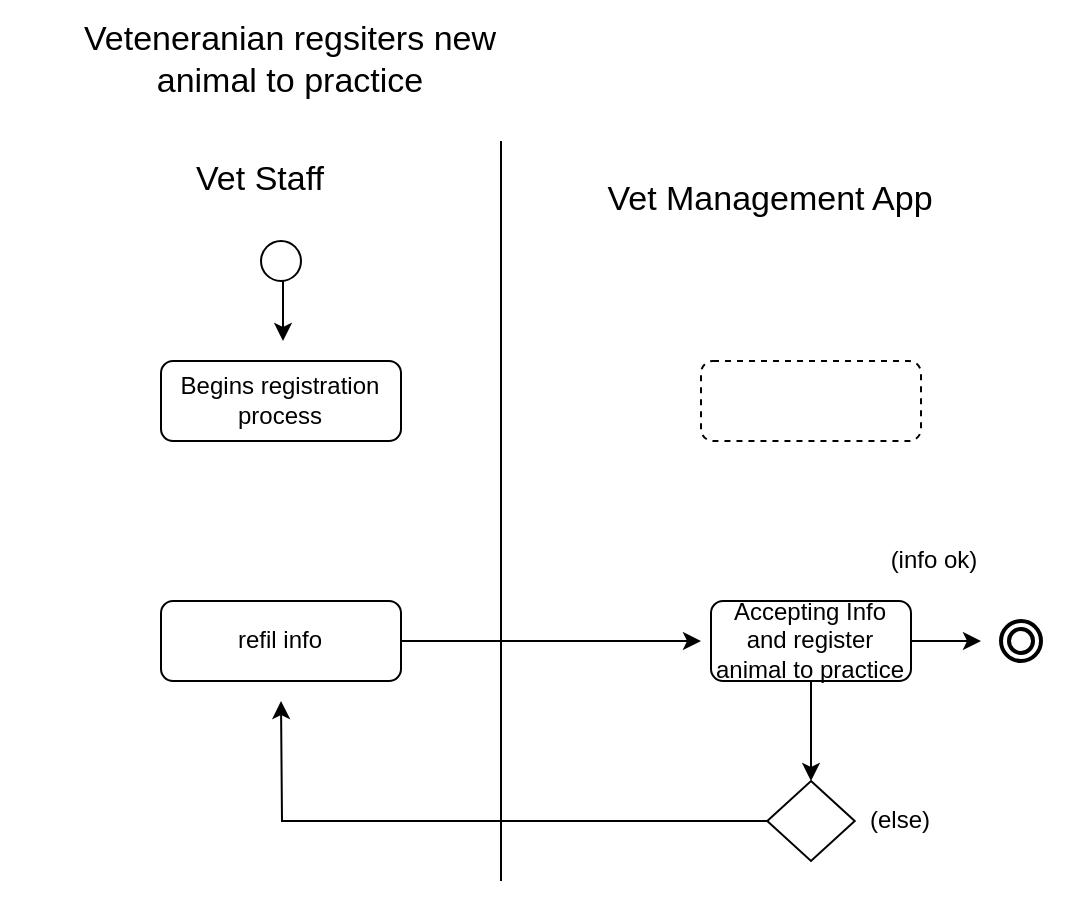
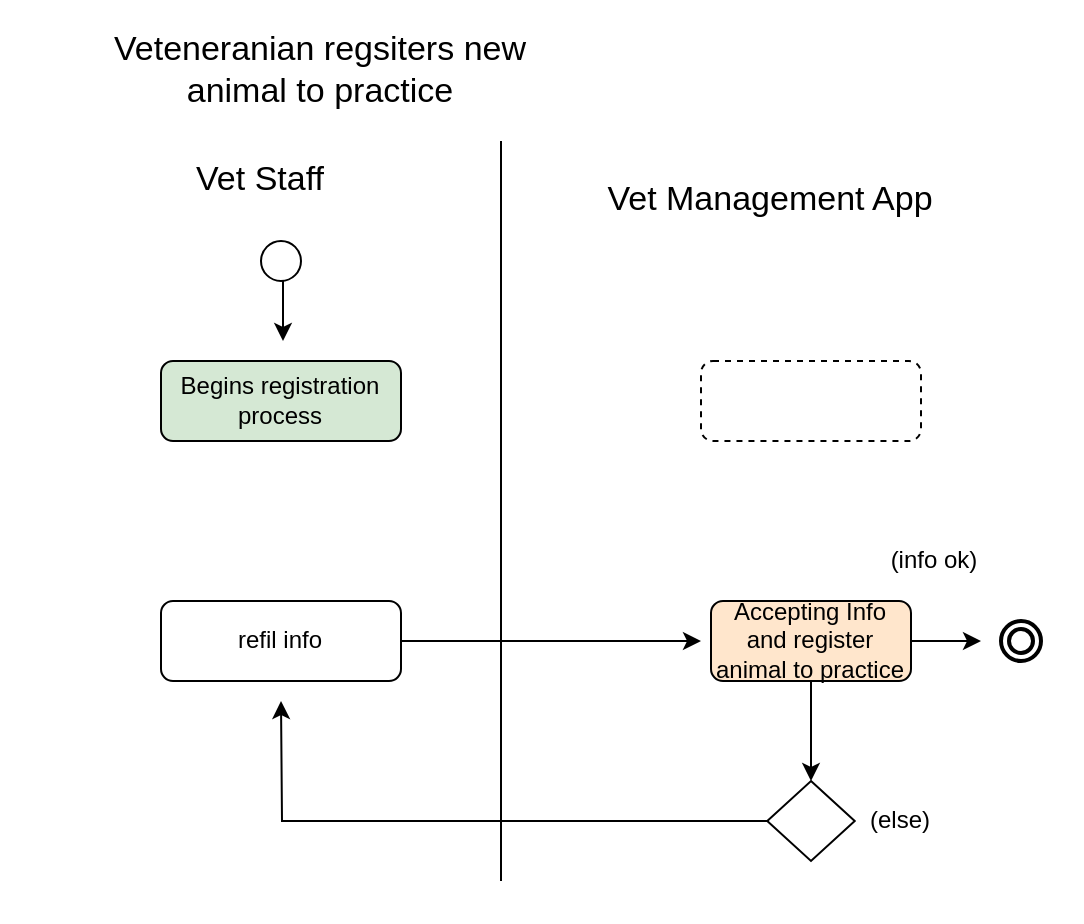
  <mxCell id="0" />
  <mxCell id="1" parent="0" />
  <mxCell id="2" style="edgeStyle=orthogonalEdgeStyle;rounded=0;orthogonalLoop=1;jettySize=auto;html=1;exitX=1;exitY=0.5;exitDx=0;exitDy=0;" edge="1" parent="1" source="3"><mxGeometry relative="1" as="geometry"><mxPoint x="350" y="320" as="targetPoint" /></mxGeometry></mxCell>
  <mxCell id="3" value="refil info" style="rounded=1;whiteSpace=wrap;html=1;fontSize=12;glass=0;strokeWidth=1;shadow=0;" parent="1" vertex="1"><mxGeometry x="80" y="300" width="120" height="40" as="geometry" /></mxCell>
  <mxCell id="4" style="edgeStyle=orthogonalEdgeStyle;rounded=0;orthogonalLoop=1;jettySize=auto;html=1;exitX=0.5;exitY=1;exitDx=0;exitDy=0;" parent="1" source="19" edge="1"><mxGeometry relative="1" as="geometry"><mxPoint x="139" y="130" as="sourcePoint" /><mxPoint x="141" y="170" as="targetPoint" /><Array as="points"><mxPoint x="141" y="130" /></Array></mxGeometry></mxCell>
  <mxCell id="5" value="Vet Staff" style="text;html=1;strokeColor=none;fillColor=none;align=center;verticalAlign=middle;whiteSpace=wrap;rounded=0;fontSize=17;" parent="1" vertex="1"><mxGeometry x="90" y="80" width="80" height="20" as="geometry" /></mxCell>
  <mxCell id="6" value="Vet Management App" style="text;html=1;strokeColor=none;fillColor=none;align=center;verticalAlign=middle;whiteSpace=wrap;rounded=0;fontSize=17;" parent="1" vertex="1"><mxGeometry x="295" y="90" width="180" height="20" as="geometry" /></mxCell>
  <mxCell id="7" style="edgeStyle=orthogonalEdgeStyle;rounded=0;orthogonalLoop=1;jettySize=auto;html=1;exitX=0.5;exitY=1;exitDx=0;exitDy=0;entryX=0.5;entryY=0;entryDx=0;entryDy=0;" edge="1" parent="1" source="9" target="16"><mxGeometry relative="1" as="geometry" /></mxCell>
  <mxCell id="8" style="edgeStyle=orthogonalEdgeStyle;rounded=0;orthogonalLoop=1;jettySize=auto;html=1;exitX=1;exitY=0.5;exitDx=0;exitDy=0;" edge="1" parent="1" source="9"><mxGeometry relative="1" as="geometry"><mxPoint x="490" y="320" as="targetPoint" /></mxGeometry></mxCell>
- <mxCell id="9" value="Accepting Info and register animal to practice" style="rounded=1;whiteSpace=wrap;html=1;fontSize=12;glass=0;strokeWidth=1;shadow=0;" parent="1" vertex="1"><mxGeometry x="355" y="300" width="100" height="40" as="geometry" /></mxCell>
- <mxCell id="10" value="Begins registration process" style="rounded=1;whiteSpace=wrap;html=1;fontSize=12;glass=0;strokeWidth=1;shadow=0;" parent="1" vertex="1"><mxGeometry x="80" y="180" width="120" height="40" as="geometry" /></mxCell>
+ <mxCell id="9" value="Accepting Info and register animal to practice" style="rounded=1;whiteSpace=wrap;html=1;fontSize=12;glass=0;strokeWidth=1;shadow=0;fillColor=#ffe6cc;" parent="1" vertex="1"><mxGeometry x="355" y="300" width="100" height="40" as="geometry" /></mxCell>
+ <mxCell id="10" value="Begins registration process" style="rounded=1;whiteSpace=wrap;html=1;fontSize=12;glass=0;strokeWidth=1;shadow=0;fillColor=#d5e8d4;" parent="1" vertex="1"><mxGeometry x="80" y="180" width="120" height="40" as="geometry" /></mxCell>
  <mxCell id="11" value="" style="endArrow=none;html=1;fontSize=11;" parent="1" edge="1"><mxGeometry width="50" height="50" relative="1" as="geometry"><mxPoint x="250" y="70" as="sourcePoint" /><mxPoint x="250" y="440" as="targetPoint" /></mxGeometry></mxCell>
  <mxCell id="12" value="&lt;font color=&quot;#ffffff&quot;&gt;verifying mandatory fields&lt;/font&gt;" style="rounded=1;whiteSpace=wrap;html=1;fontSize=11;dashed=1;" parent="1" vertex="1"><mxGeometry x="350" y="180" width="110" height="40" as="geometry" /></mxCell>
- <mxCell id="13" value="Veteneranian regsiters new animal to practice" style="text;html=1;strokeColor=none;fillColor=none;align=center;verticalAlign=middle;whiteSpace=wrap;rounded=0;fontSize=17;" parent="1" vertex="1"><mxGeometry x="20" y="20" width="250" height="20" as="geometry" /></mxCell>
+ <mxCell id="13" value="Veteneranian regsiters new animal to practice" style="text;html=1;strokeColor=none;fillColor=none;align=center;verticalAlign=middle;whiteSpace=wrap;rounded=0;fontSize=17;" parent="1" vertex="1"><mxGeometry x="35" y="25" width="250" height="20" as="geometry" /></mxCell>
  <mxCell id="14" value="(info ok)" style="text;html=1;strokeColor=none;fillColor=none;align=center;verticalAlign=middle;whiteSpace=wrap;rounded=0;" parent="1" vertex="1"><mxGeometry x="426.87" y="270" width="80" height="20" as="geometry" /></mxCell>
  <mxCell id="15" style="edgeStyle=orthogonalEdgeStyle;rounded=0;orthogonalLoop=1;jettySize=auto;html=1;exitX=0;exitY=0.5;exitDx=0;exitDy=0;" edge="1" parent="1" source="16"><mxGeometry relative="1" as="geometry"><mxPoint x="140" y="350" as="targetPoint" /></mxGeometry></mxCell>
  <mxCell id="16" value="" style="rhombus;whiteSpace=wrap;html=1;shadow=0;fontFamily=Helvetica;fontSize=12;align=center;strokeWidth=1;spacing=6;spacingTop=-4;" parent="1" vertex="1"><mxGeometry x="383.12" y="390" width="43.75" height="40" as="geometry" /></mxCell>
  <mxCell id="17" value="(else)" style="text;html=1;strokeColor=none;fillColor=none;align=center;verticalAlign=middle;whiteSpace=wrap;rounded=0;" parent="1" vertex="1"><mxGeometry x="410" y="400" width="80" height="20" as="geometry" /></mxCell>
  <mxCell id="18" value="" style="ellipse;shape=doubleEllipse;whiteSpace=wrap;html=1;aspect=fixed;strokeWidth=2;" parent="1" vertex="1"><mxGeometry x="500" y="310" width="20" height="20" as="geometry" /></mxCell>
  <mxCell id="19" value="" style="ellipse;whiteSpace=wrap;html=1;aspect=fixed;" parent="1" vertex="1"><mxGeometry x="130" y="120" width="20" height="20" as="geometry" /></mxCell>
